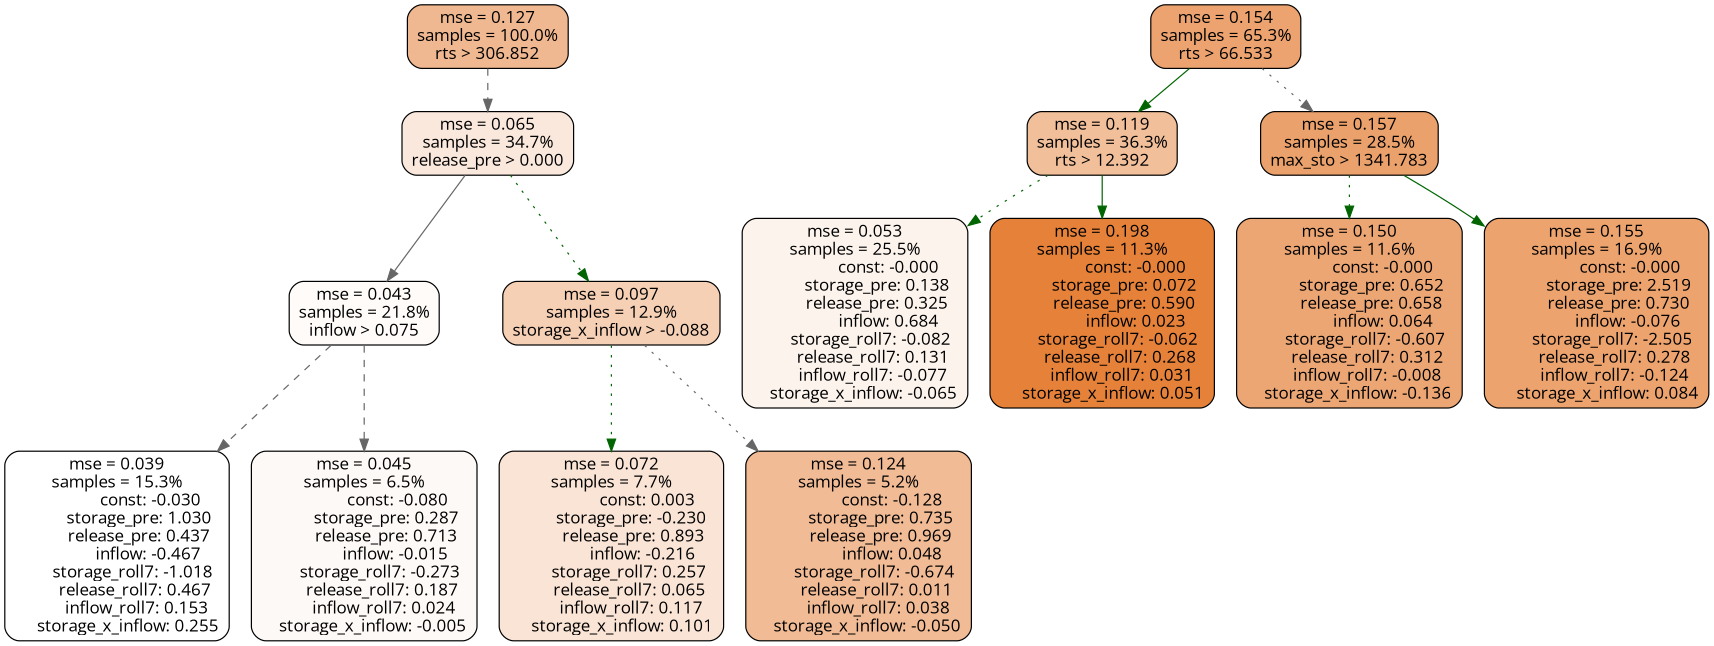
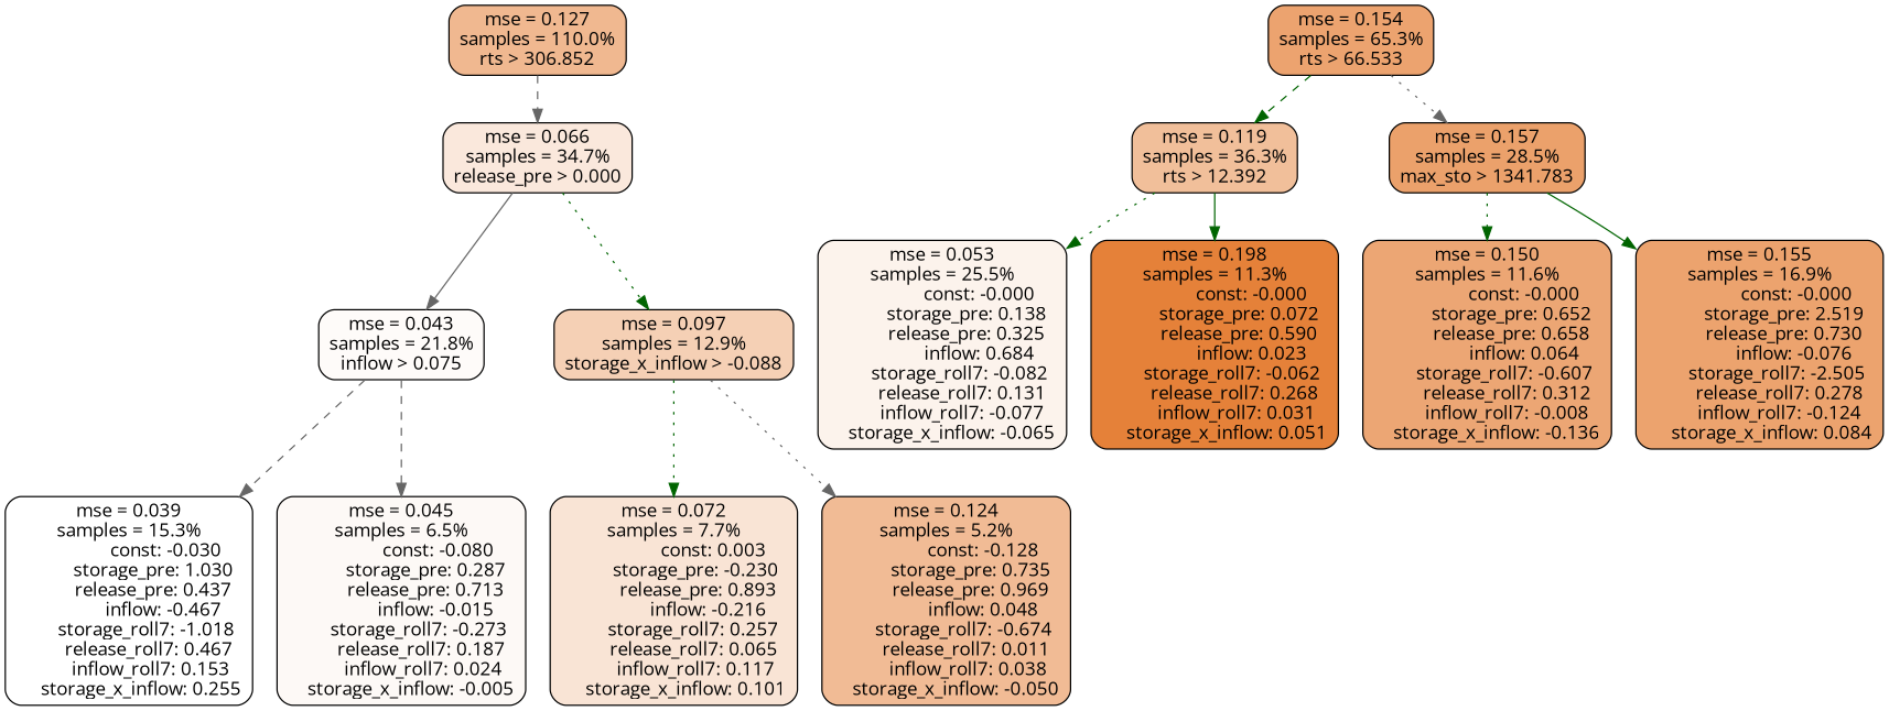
  digraph {
    fontname="Open Sans"
    node [color=black fontname="Open Sans" shape=rectangle style="filled, rounded"]
    edge [color=darkgreen fontname="Open Sans" style=dotted]
-   n1 [fillcolor="#f0b890" label="mse = 0.127\nsamples = 100.0%\nrts > 306.852"]
-   n2 [fillcolor="#fae8dc" label="mse = 0.065\nsamples = 34.7%\nrelease_pre > 0.000"]
+   n1 [fillcolor="#f0b890" label="mse = 0.127\nsamples = 110.0%\nrts > 306.852"]
+   n2 [fillcolor="#fae8dc" label="mse = 0.066\nsamples = 34.7%\nrelease_pre > 0.000"]
    n3 [fillcolor="#fefbf9" label="mse = 0.043\nsamples = 21.8%\ninflow > 0.075"]
    n4 [fillcolor="#f5d0b5" label="mse = 0.097\nsamples = 12.9%\nstorage_x_inflow > -0.088"]
    n5 [fillcolor="#eca36f" label="mse = 0.154\nsamples = 65.3%\nrts > 66.533"]
    n6 [fillcolor="#f1bf9a" label="mse = 0.119\nsamples = 36.3%\nrts > 12.392"]
    n7 [fillcolor="#eba16b" label="mse = 0.157\nsamples = 28.5%\nmax_sto > 1341.783"]
    n8 [fillcolor="#ffffff" label="mse = 0.039\nsamples = 15.3%\n               const: -0.030\n          storage_pre: 1.030\n          release_pre: 0.437\n              inflow: -0.467\n       storage_roll7: -1.018\n        release_roll7: 0.467\n         inflow_roll7: 0.153\n     storage_x_inflow: 0.255"]
    n9 [fillcolor="#fdf9f6" label="mse = 0.045\nsamples = 6.5%\n               const: -0.080\n          storage_pre: 0.287\n          release_pre: 0.713\n              inflow: -0.015\n       storage_roll7: -0.273\n        release_roll7: 0.187\n         inflow_roll7: 0.024\n    storage_x_inflow: -0.005"]
    n10 [fillcolor="#f9e4d5" label="mse = 0.072\nsamples = 7.7%\n                const: 0.003\n         storage_pre: -0.230\n          release_pre: 0.893\n              inflow: -0.216\n        storage_roll7: 0.257\n        release_roll7: 0.065\n         inflow_roll7: 0.117\n     storage_x_inflow: 0.101"]
    n11 [fillcolor="#f1bb95" label="mse = 0.124\nsamples = 5.2%\n               const: -0.128\n          storage_pre: 0.735\n          release_pre: 0.969\n               inflow: 0.048\n       storage_roll7: -0.674\n        release_roll7: 0.011\n         inflow_roll7: 0.038\n    storage_x_inflow: -0.050"]
    n12 [fillcolor="#fcf3ec" label="mse = 0.053\nsamples = 25.5%\n               const: -0.000\n          storage_pre: 0.138\n          release_pre: 0.325\n               inflow: 0.684\n       storage_roll7: -0.082\n        release_roll7: 0.131\n        inflow_roll7: -0.077\n    storage_x_inflow: -0.065"]
    n13 [fillcolor="#e58139" label="mse = 0.198\nsamples = 11.3%\n               const: -0.000\n          storage_pre: 0.072\n          release_pre: 0.590\n               inflow: 0.023\n       storage_roll7: -0.062\n        release_roll7: 0.268\n         inflow_roll7: 0.031\n     storage_x_inflow: 0.051"]
    n14 [fillcolor="#eca674" label="mse = 0.150\nsamples = 11.6%\n               const: -0.000\n          storage_pre: 0.652\n          release_pre: 0.658\n               inflow: 0.064\n       storage_roll7: -0.607\n        release_roll7: 0.312\n        inflow_roll7: -0.008\n    storage_x_inflow: -0.136"]
    n15 [fillcolor="#eca36e" label="mse = 0.155\nsamples = 16.9%\n               const: -0.000\n          storage_pre: 2.519\n          release_pre: 0.730\n              inflow: -0.076\n       storage_roll7: -2.505\n        release_roll7: 0.278\n        inflow_roll7: -0.124\n     storage_x_inflow: 0.084"]
    n1 -> n2 [color=gray40 style=dashed]
    n2 -> n3 [color=gray40 style=solid]
    n2 -> n4
    n3 -> n8 [color=gray40 style=dashed]
    n3 -> n9 [color=gray40 style=dashed]
    n4 -> n10
    n4 -> n11 [color=gray40]
-   n5 -> n6 [style=solid]
+   n5 -> n6 [style=dashed]
    n5 -> n7 [color=gray40]
    n6 -> n12
    n6 -> n13 [style=solid]
    n7 -> n14
    n7 -> n15 [style=solid]
  }
